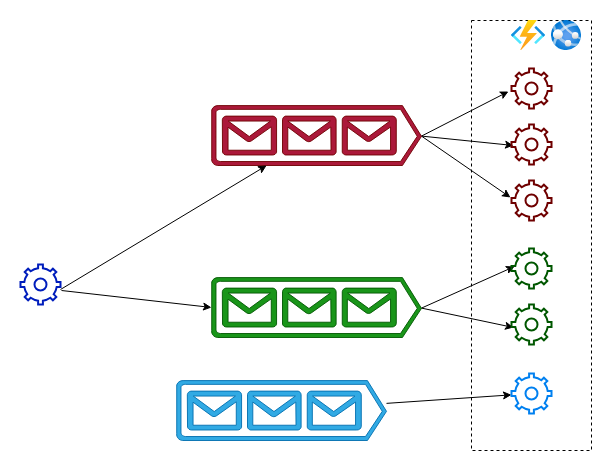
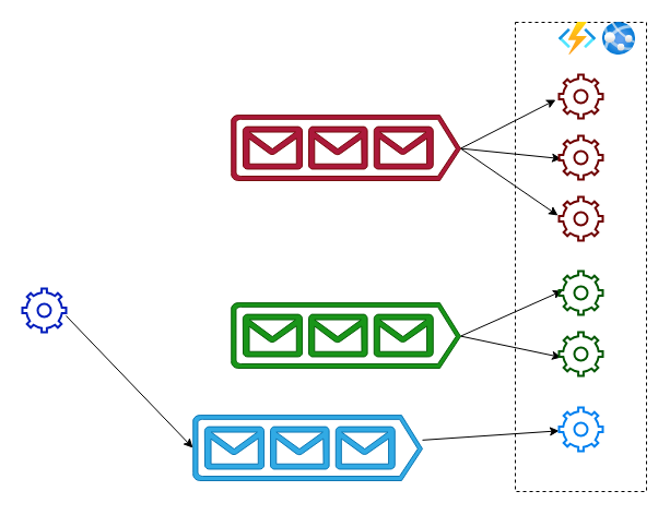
  <mxCell id="0" />
  <mxCell id="1" parent="0" />
  <mxCell id="2" style="edgeStyle=none;html=1;exitX=1;exitY=0.51;exitDx=0;exitDy=0;exitPerimeter=0;entryX=-0.075;entryY=0.575;entryDx=0;entryDy=0;entryPerimeter=0;" edge="1" parent="1" source="5" target="12"><mxGeometry relative="1" as="geometry" /></mxCell>
  <mxCell id="3" style="edgeStyle=none;html=1;entryX=0.05;entryY=0.525;entryDx=0;entryDy=0;entryPerimeter=0;exitX=1;exitY=0.51;exitDx=0;exitDy=0;exitPerimeter=0;" edge="1" parent="1" source="5" target="11"><mxGeometry relative="1" as="geometry" /></mxCell>
  <mxCell id="4" style="edgeStyle=none;html=1;entryX=-0.025;entryY=0.425;entryDx=0;entryDy=0;entryPerimeter=0;exitX=1;exitY=0.51;exitDx=0;exitDy=0;exitPerimeter=0;" edge="1" parent="1" source="5" target="13"><mxGeometry relative="1" as="geometry" /></mxCell>
  <mxCell id="5" value="High" style="verticalLabelPosition=bottom;html=1;verticalAlign=top;align=center;strokeColor=#6F0000;fillColor=#a20025;shape=mxgraph.azure.queue_generic;pointerEvents=1;fontColor=#ffffff;opacity=90;" vertex="1" parent="1"><mxGeometry x="211" y="105" width="210" height="60" as="geometry" /></mxCell>
  <mxCell id="6" style="edgeStyle=none;html=1;exitX=1;exitY=0.51;exitDx=0;exitDy=0;exitPerimeter=0;entryX=0.075;entryY=0.45;entryDx=0;entryDy=0;entryPerimeter=0;" edge="1" parent="1" source="8" target="17"><mxGeometry relative="1" as="geometry" /></mxCell>
  <mxCell id="7" style="edgeStyle=none;html=1;entryX=0.05;entryY=0.575;entryDx=0;entryDy=0;entryPerimeter=0;exitX=1;exitY=0.51;exitDx=0;exitDy=0;exitPerimeter=0;" edge="1" parent="1" source="8" target="15"><mxGeometry relative="1" as="geometry" /></mxCell>
  <mxCell id="8" value="Medium" style="verticalLabelPosition=bottom;html=1;verticalAlign=top;align=center;strokeColor=#005700;fillColor=#008a00;shape=mxgraph.azure.queue_generic;pointerEvents=1;fontColor=#ffffff;opacity=90;" vertex="1" parent="1"><mxGeometry x="211" y="277" width="210" height="60" as="geometry" /></mxCell>
  <mxCell id="9" value="" style="edgeStyle=none;html=1;" edge="1" parent="1" source="10" target="14"><mxGeometry relative="1" as="geometry" /></mxCell>
  <mxCell id="10" value="Low" style="verticalLabelPosition=bottom;html=1;verticalAlign=top;align=center;strokeColor=#006EAF;fillColor=#1ba1e2;shape=mxgraph.azure.queue_generic;pointerEvents=1;fontColor=#ffffff;opacity=90;" vertex="1" parent="1"><mxGeometry x="176" y="380" width="210" height="60" as="geometry" /></mxCell>
  <mxCell id="11" value="" style="html=1;verticalLabelPosition=bottom;align=center;labelBackgroundColor=#ffffff;verticalAlign=top;strokeWidth=2;strokeColor=#6F0000;shadow=0;dashed=0;shape=mxgraph.ios7.icons.settings;fillColor=none;fontColor=#ffffff;" vertex="1" parent="1"><mxGeometry x="511" y="124" width="40" height="40" as="geometry" /></mxCell>
  <mxCell id="12" value="" style="html=1;verticalLabelPosition=bottom;align=center;labelBackgroundColor=#ffffff;verticalAlign=top;strokeWidth=2;strokeColor=#6F0000;shadow=0;dashed=0;shape=mxgraph.ios7.icons.settings;fillColor=none;fontColor=#ffffff;" vertex="1" parent="1"><mxGeometry x="511" y="68" width="40" height="40" as="geometry" /></mxCell>
  <mxCell id="13" value="" style="html=1;verticalLabelPosition=bottom;align=center;labelBackgroundColor=#ffffff;verticalAlign=top;strokeWidth=2;strokeColor=#6F0000;shadow=0;dashed=0;shape=mxgraph.ios7.icons.settings;fillColor=none;fontColor=#ffffff;" vertex="1" parent="1"><mxGeometry x="511" y="180" width="40" height="40" as="geometry" /></mxCell>
  <mxCell id="14" value="" style="html=1;verticalLabelPosition=bottom;align=center;labelBackgroundColor=#ffffff;verticalAlign=top;strokeWidth=2;strokeColor=#0080F0;shadow=0;dashed=0;shape=mxgraph.ios7.icons.settings;" vertex="1" parent="1"><mxGeometry x="511" y="373" width="40" height="40" as="geometry" /></mxCell>
  <mxCell id="15" value="" style="html=1;verticalLabelPosition=bottom;align=center;labelBackgroundColor=#ffffff;verticalAlign=top;strokeWidth=2;strokeColor=#005700;shadow=0;dashed=0;shape=mxgraph.ios7.icons.settings;fillColor=none;fontColor=#ffffff;" vertex="1" parent="1"><mxGeometry x="511" y="304" width="40" height="40" as="geometry" /></mxCell>
  <mxCell id="16" value="" style="rounded=0;whiteSpace=wrap;html=1;fillColor=none;dashed=1;" vertex="1" parent="1"><mxGeometry x="471" y="20" width="120" height="430" as="geometry" /></mxCell>
  <mxCell id="17" value="" style="html=1;verticalLabelPosition=bottom;align=center;labelBackgroundColor=#ffffff;verticalAlign=top;strokeWidth=2;strokeColor=#005700;shadow=0;dashed=0;shape=mxgraph.ios7.icons.settings;fillColor=none;fontColor=#ffffff;" vertex="1" parent="1"><mxGeometry x="511" y="248" width="40" height="40" as="geometry" /></mxCell>
  <mxCell id="18" value="" style="aspect=fixed;html=1;points=[];align=center;image;fontSize=12;image=img/lib/azure2/compute/Function_Apps.svg;dashed=1;fillColor=none;" vertex="1" parent="1"><mxGeometry x="511" y="20" width="34" height="30" as="geometry" /></mxCell>
  <mxCell id="19" value="" style="aspect=fixed;html=1;points=[];align=center;image;fontSize=12;image=img/lib/azure2/compute/App_Services.svg;dashed=1;fillColor=none;" vertex="1" parent="1"><mxGeometry x="551" y="20" width="30" height="30" as="geometry" /></mxCell>
- <mxCell id="20" style="edgeStyle=none;html=1;entryX=0;entryY=0.5;entryDx=0;entryDy=0;entryPerimeter=0;exitX=1.025;exitY=0.65;exitDx=0;exitDy=0;exitPerimeter=0;" edge="1" parent="1" source="22" target="8"><mxGeometry relative="1" as="geometry" /></mxCell>
- <mxCell id="21" style="edgeStyle=none;html=1;exitX=1;exitY=0.625;exitDx=0;exitDy=0;exitPerimeter=0;" edge="1" parent="1" source="22" target="5"><mxGeometry relative="1" as="geometry"><mxPoint x="100" y="270" as="sourcePoint" /></mxGeometry></mxCell>
+ <mxCell id="21" style="edgeStyle=none;html=1;entryX=0;entryY=0.5;entryDx=0;entryDy=0;entryPerimeter=0;exitX=1;exitY=0.625;exitDx=0;exitDy=0;exitPerimeter=0;" edge="1" parent="1" source="22" target="10"><mxGeometry relative="1" as="geometry"><mxPoint x="100" y="270" as="sourcePoint" /></mxGeometry></mxCell>
  <mxCell id="22" value="Publisher" style="html=1;verticalLabelPosition=bottom;align=center;labelBackgroundColor=none;verticalAlign=top;strokeWidth=2;strokeColor=#001DBC;shadow=0;dashed=0;shape=mxgraph.ios7.icons.settings;fillColor=default;fontColor=#ffffff;" vertex="1" parent="1"><mxGeometry x="20" y="264" width="40" height="40" as="geometry" /></mxCell>
